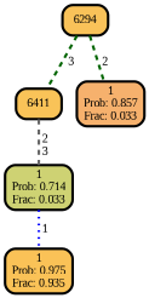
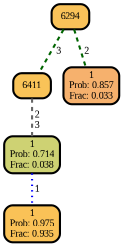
  graph {
    fontname="Liberation Serif"
    ranksep="0 equally"
    splines=straight
    node [color=black fontcolor=black fontname="Liberation Serif" penwidth=3 shape=box style="filled, rounded"]
    edge [color=darkgreen fontname="Liberation Serif" penwidth=3 style=dashed]
    n1 [fillcolor="#fac257" label="1\nProb: 0.975\nFrac: 0.935"]
    n2 [fillcolor="#f9c358" label=6411]
-   n3 [fillcolor="#ced273" label="1\nProb: 0.714\nFrac: 0.033"]
+   n3 [fillcolor="#ced273" label="1\nProb: 0.714\nFrac: 0.038"]
    n4 [fillcolor="#f9c259" label=6294]
    n5 [fillcolor="#f6b16d" label="1\nProb: 0.857\nFrac: 0.033"]
    subgraph sub_1 {
      rank=same
    }
    n2 -- n3 [color=gray40 label=" 2\n 3"]
    n3 -- n1 [color=blue label=" 1" style=dotted]
    n4 -- n2 [label=" 3"]
    n4 -- n5 [label=" 2"]
  }
